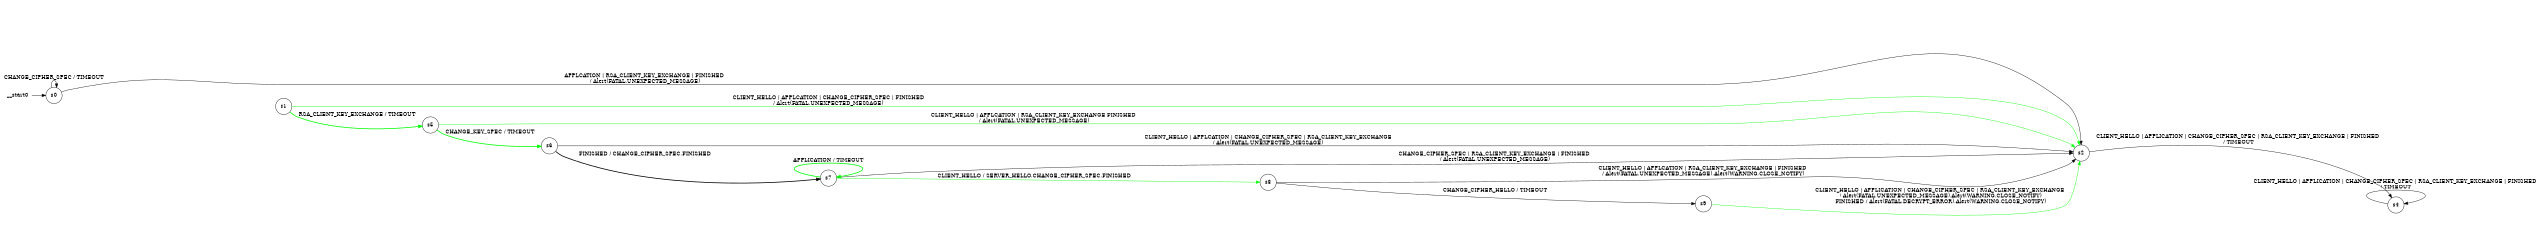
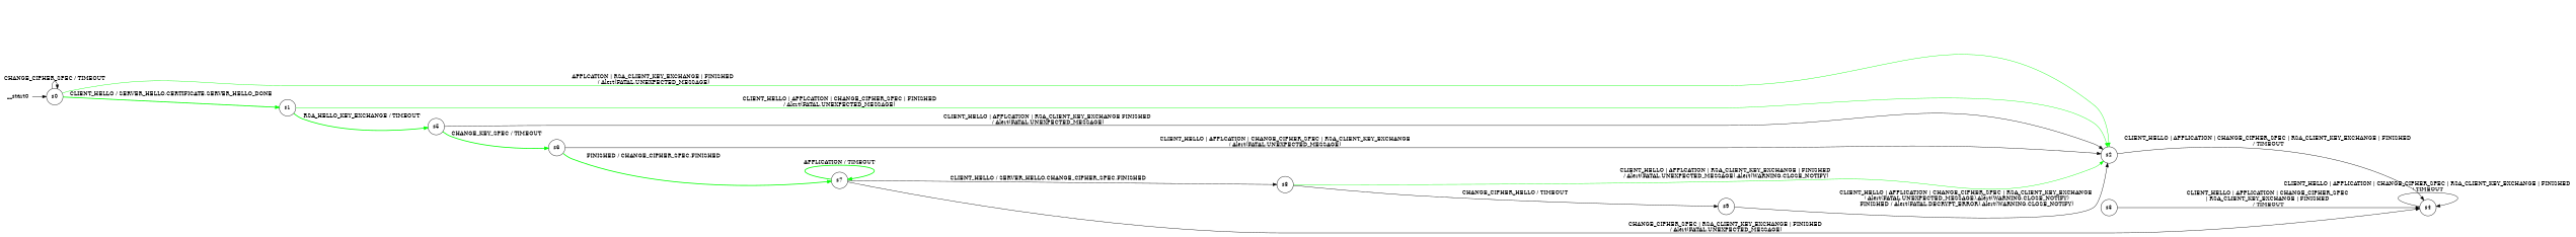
  digraph {
    rankdir=LR
    node [shape=circle]
    __start0 [shape=none]
    n2 [label=s0]
    n3 [label=s1]
    n4 [label=s2]
    n5 [label=s5]
    n6 [label=s4]
    n7 [label=s6]
+   n8 [label=s3]
    n9 [label=s7]
    n10 [label=s8]
    n11 [label=s9]
    __start0 -> n2
    n2 -> n2 [label="CHANGE_CIPHER_SPEC / TIMEOUT"]
-   n2 -> n4 [label="APPLCATION | RSA_CLIENT_KEY_EXCHANGE | FINISHED \n/ Alert(FATAL,UNEXPECTED_MESSAGE)"]
+   n2 -> n3 [color=green label="CLIENT_HELLO / SERVER_HELLO,CERTIFICATE,SERVER_HELLO_DONE" penwidth=2]
+   n2 -> n4 [label="APPLCATION | RSA_CLIENT_KEY_EXCHANGE | FINISHED \n/ Alert(FATAL,UNEXPECTED_MESSAGE)" color=green]
    n3 -> n4 [color=green label="CLIENT_HELLO | APPLCATION | CHANGE_CIPHER_SPEC | FINISHED\n/ Alert(FATAL,UNEXPECTED_MESSAGE)"]
-   n3 -> n5 [color=green label="RSA_CLIENT_KEY_EXCHANGE / TIMEOUT" penwidth=2]
+   n3 -> n5 [color=green label="RSA_HELLO_KEY_EXCHANGE / TIMEOUT" penwidth=2]
    n4 -> n6 [label="CLIENT_HELLO | APPLICATION | CHANGE_CIPHER_SPEC | RSA_CLIENT_KEY_EXCHANGE | FINISHED \n/ TIMEOUT"]
-   n5 -> n4 [label="CLIENT_HELLO | APPLCATION | RSA_CLIENT_KEY_EXCHANGE FINISHED \n/ Alert(FATAL,UNEXPECTED_MESSAGE)" color=green]
+   n5 -> n4 [label="CLIENT_HELLO | APPLCATION | RSA_CLIENT_KEY_EXCHANGE FINISHED \n/ Alert(FATAL,UNEXPECTED_MESSAGE)"]
    n5 -> n7 [color=green label="CHANGE_KEY_SPEC / TIMEOUT" penwidth=2]
    n6 -> n6 [label="CLIENT_HELLO | APPLICATION | CHANGE_CIPHER_SPEC | RSA_CLIENT_KEY_EXCHANGE | FINISHED \n/ TIMEOUT"]
    n7 -> n4 [label="CLIENT_HELLO | APPLCATION | CHANGE_CIPHER_SPEC | RSA_CLIENT_KEY_EXCHANGE\n/ Alert(FATAL,UNEXPECTED_MESSAGE)"]
-   n7 -> n9 [color=black label="FINISHED / CHANGE_CIPHER_SPEC,FINISHED" penwidth=2]
-   n9 -> n4 [label="CHANGE_CIPHER_SPEC | RSA_CLIENT_KEY_EXCHANGE | FINISHED \n/ Alert(FATAL,UNEXPECTED_MESSAGE)"]
+   n7 -> n9 [color=green label="FINISHED / CHANGE_CIPHER_SPEC,FINISHED" penwidth=2]
+   n8 -> n6 [label="CLIENT_HELLO | APPLICATION | CHANGE_CIPHER_SPEC \n| RSA_CLIENT_KEY_EXCHANGE | FINISHED \n/ TIMEOUT"]
+   n9 -> n6 [label="CHANGE_CIPHER_SPEC | RSA_CLIENT_KEY_EXCHANGE | FINISHED \n/ Alert(FATAL,UNEXPECTED_MESSAGE)"]
    n9 -> n9 [color=green label="APPLICATION / TIMEOUT" penwidth=2]
-   n9 -> n10 [label="CLIENT_HELLO / SERVER_HELLO,CHANGE_CIPHER_SPEC,FINISHED" color=green]
-   n10 -> n4 [label="CLIENT_HELLO | APPLCATION | RSA_CLIENT_KEY_EXCHANGE | FINISHED \n/ Alert(FATAL,UNEXPECTED_MESSAGE),Alert(WARNING,CLOSE_NOTIFY)"]
+   n9 -> n10 [label="CLIENT_HELLO / SERVER_HELLO,CHANGE_CIPHER_SPEC,FINISHED"]
+   n10 -> n4 [label="CLIENT_HELLO | APPLCATION | RSA_CLIENT_KEY_EXCHANGE | FINISHED \n/ Alert(FATAL,UNEXPECTED_MESSAGE),Alert(WARNING,CLOSE_NOTIFY)" color=green]
    n10 -> n11 [label="CHANGE_CIPHER_HELLO / TIMEOUT"]
-   n11 -> n4 [label="CLIENT_HELLO | APPLICATION | CHANGE_CIPHER_SPEC | RSA_CLIENT_KEY_EXCHANGE \n/ Alert(FATAL,UNEXPECTED_MESSAGE),Alert(WARNING,CLOSE_NOTIFY)\nFINISHED / Alert(FATAL,DECRYPT_ERROR),Alert(WARNING,CLOSE_NOTIFY)" color=green]
+   n11 -> n4 [label="CLIENT_HELLO | APPLICATION | CHANGE_CIPHER_SPEC | RSA_CLIENT_KEY_EXCHANGE \n/ Alert(FATAL,UNEXPECTED_MESSAGE),Alert(WARNING,CLOSE_NOTIFY)\nFINISHED / Alert(FATAL,DECRYPT_ERROR),Alert(WARNING,CLOSE_NOTIFY)"]
  }
